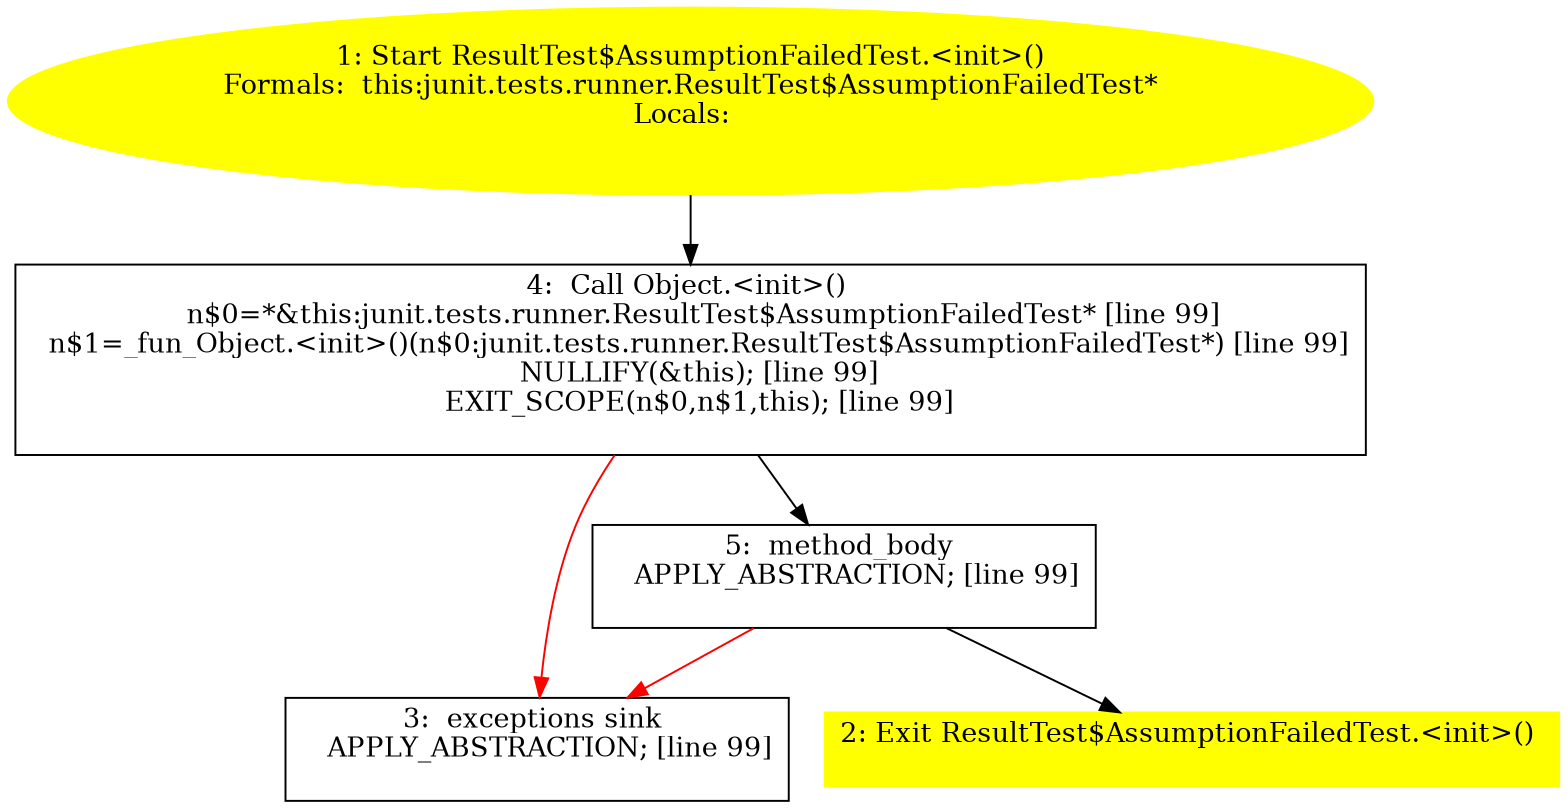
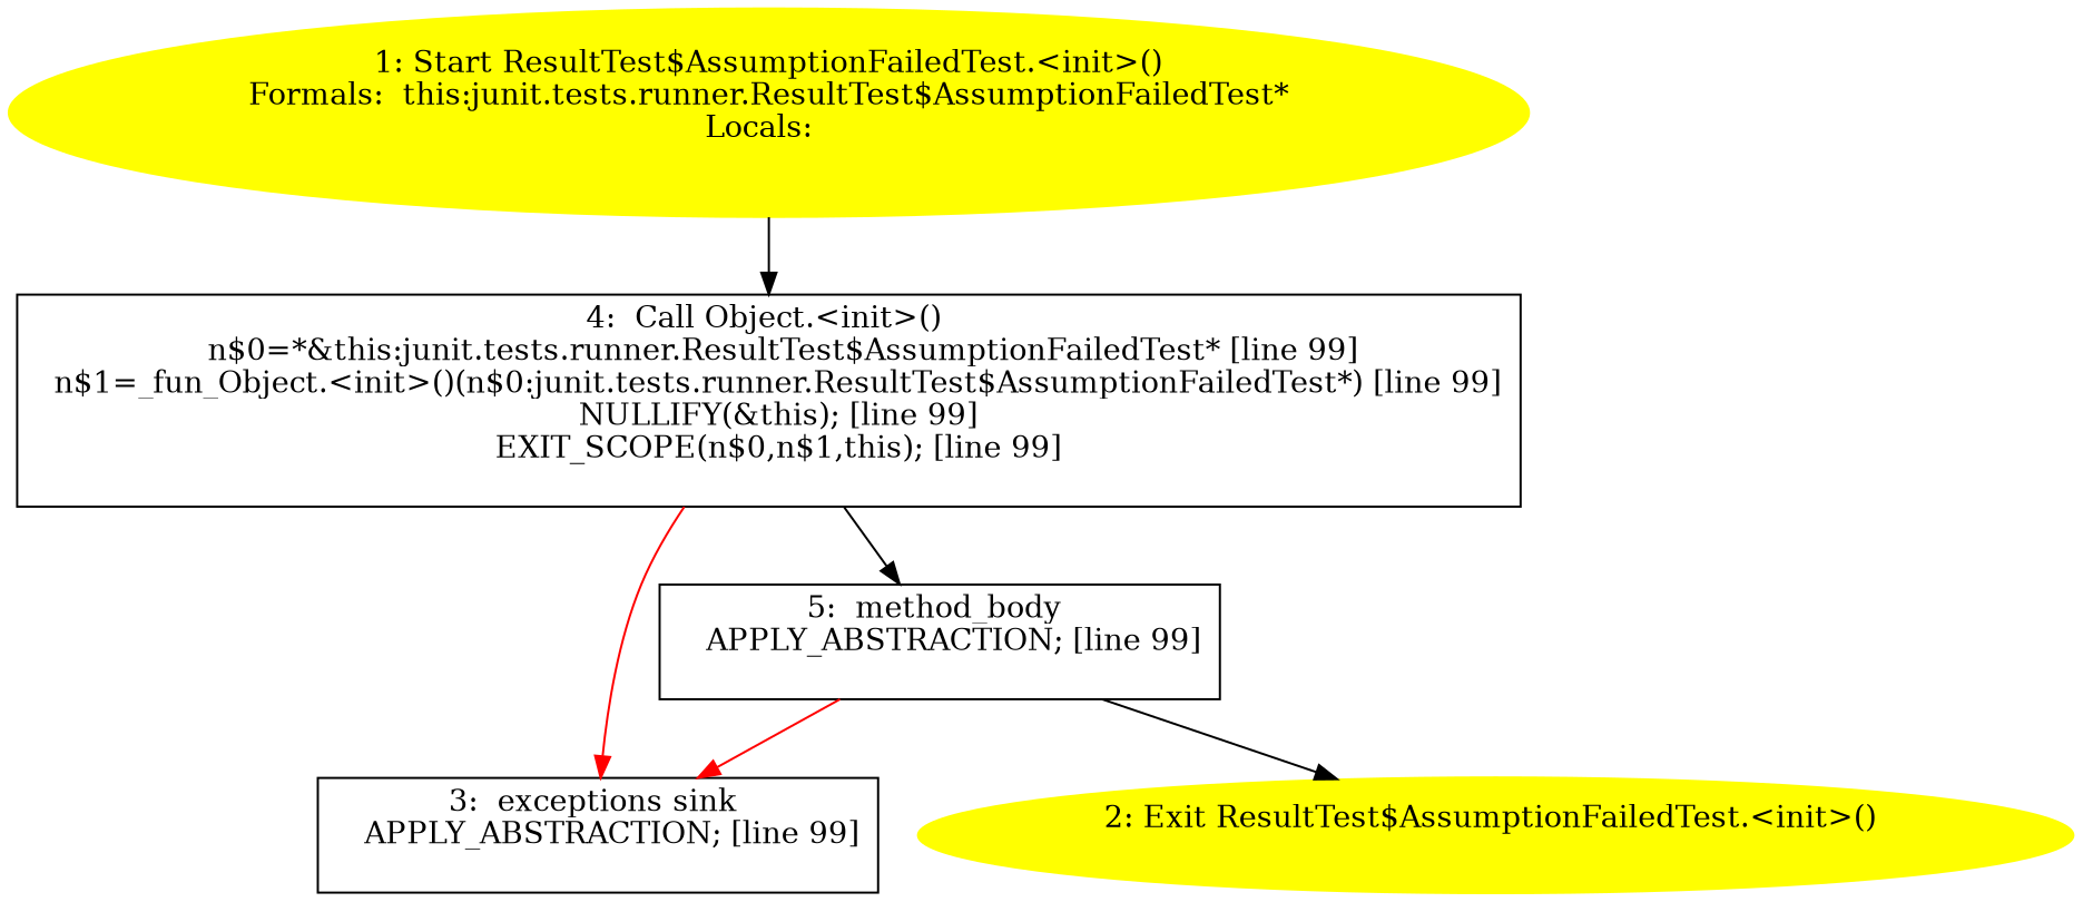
  digraph {
    node [shape=box]
    n1 [color=yellow label="1: Start ResultTest$AssumptionFailedTest.<init>()\nFormals:  this:junit.tests.runner.ResultTest$AssumptionFailedTest*\nLocals:  \n  " style=filled shape=""]
    n2 [label="4:  Call Object.<init>() \n   n$0=*&this:junit.tests.runner.ResultTest$AssumptionFailedTest* [line 99]\n  n$1=_fun_Object.<init>()(n$0:junit.tests.runner.ResultTest$AssumptionFailedTest*) [line 99]\n  NULLIFY(&this); [line 99]\n  EXIT_SCOPE(n$0,n$1,this); [line 99]\n "]
    n3 [label="3:  exceptions sink \n   APPLY_ABSTRACTION; [line 99]\n "]
    n4 [label="5:  method_body \n   APPLY_ABSTRACTION; [line 99]\n "]
-   n5 [color=yellow label="2: Exit ResultTest$AssumptionFailedTest.<init>() \n  " style=filled]
+   n5 [color=yellow label="2: Exit ResultTest$AssumptionFailedTest.<init>() \n  " style=filled shape=""]
    n1 -> n2
    n2 -> n3 [color=red]
    n2 -> n4
    n4 -> n3 [color=red]
    n4 -> n5
  }
